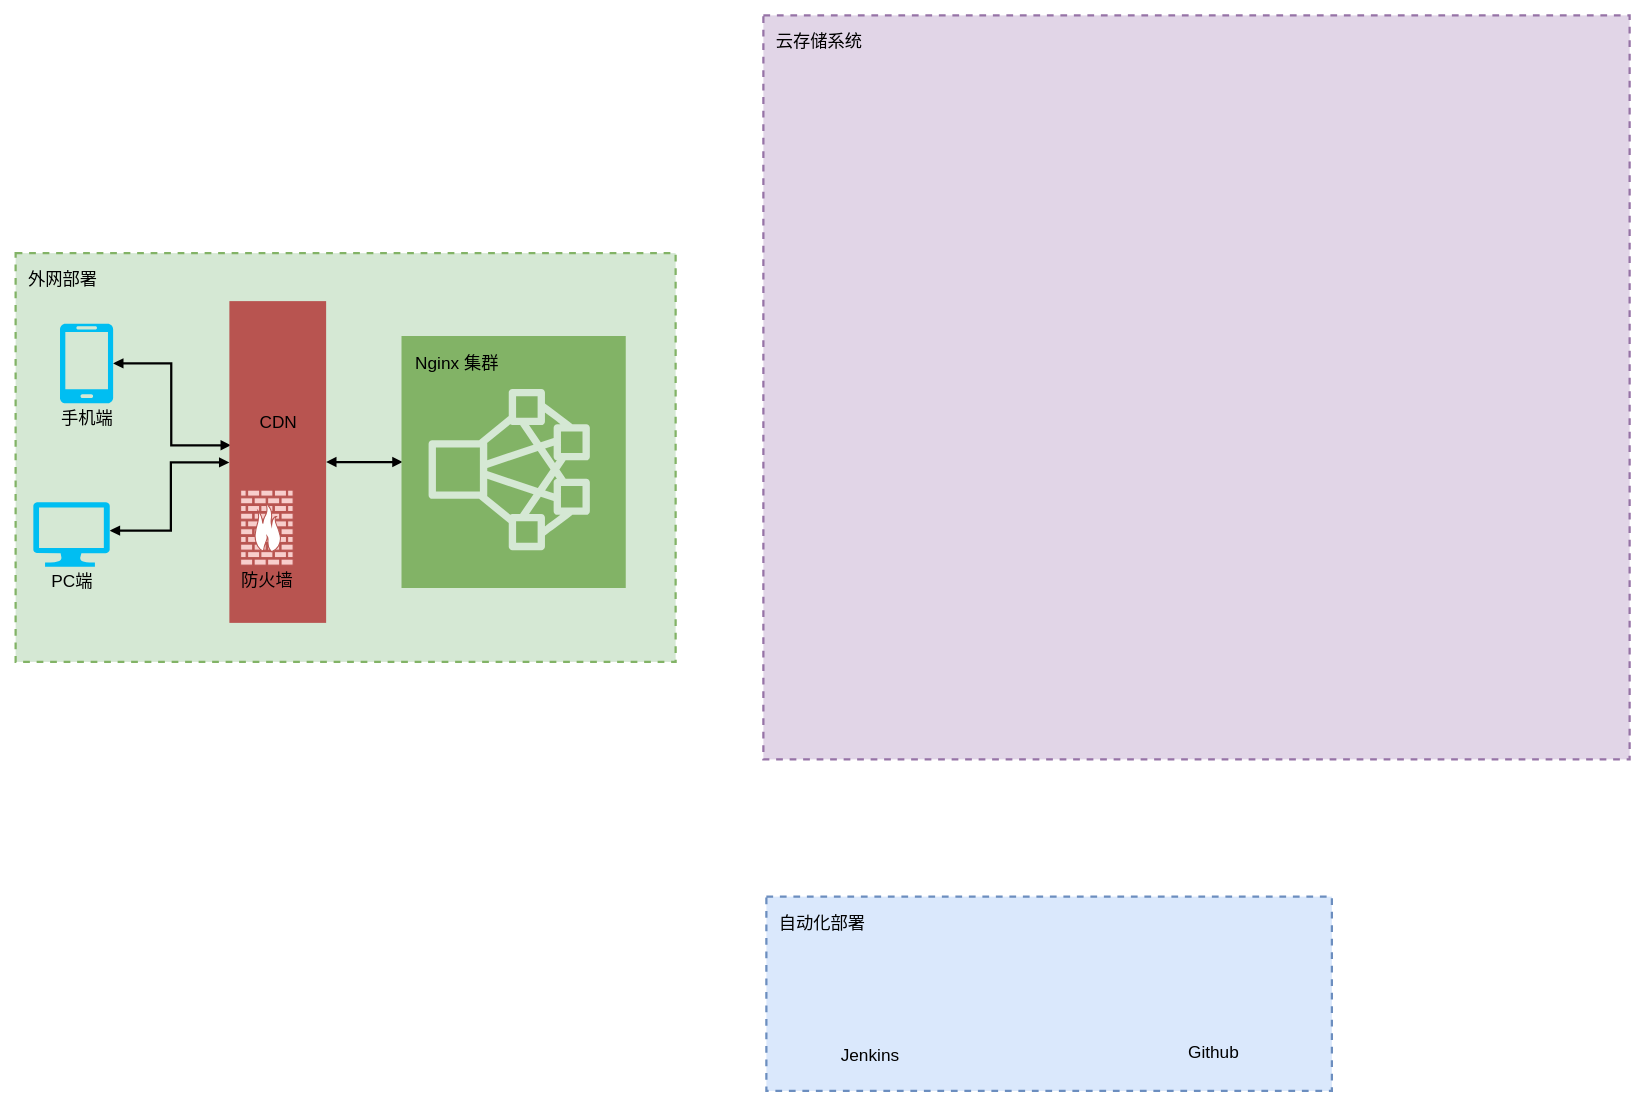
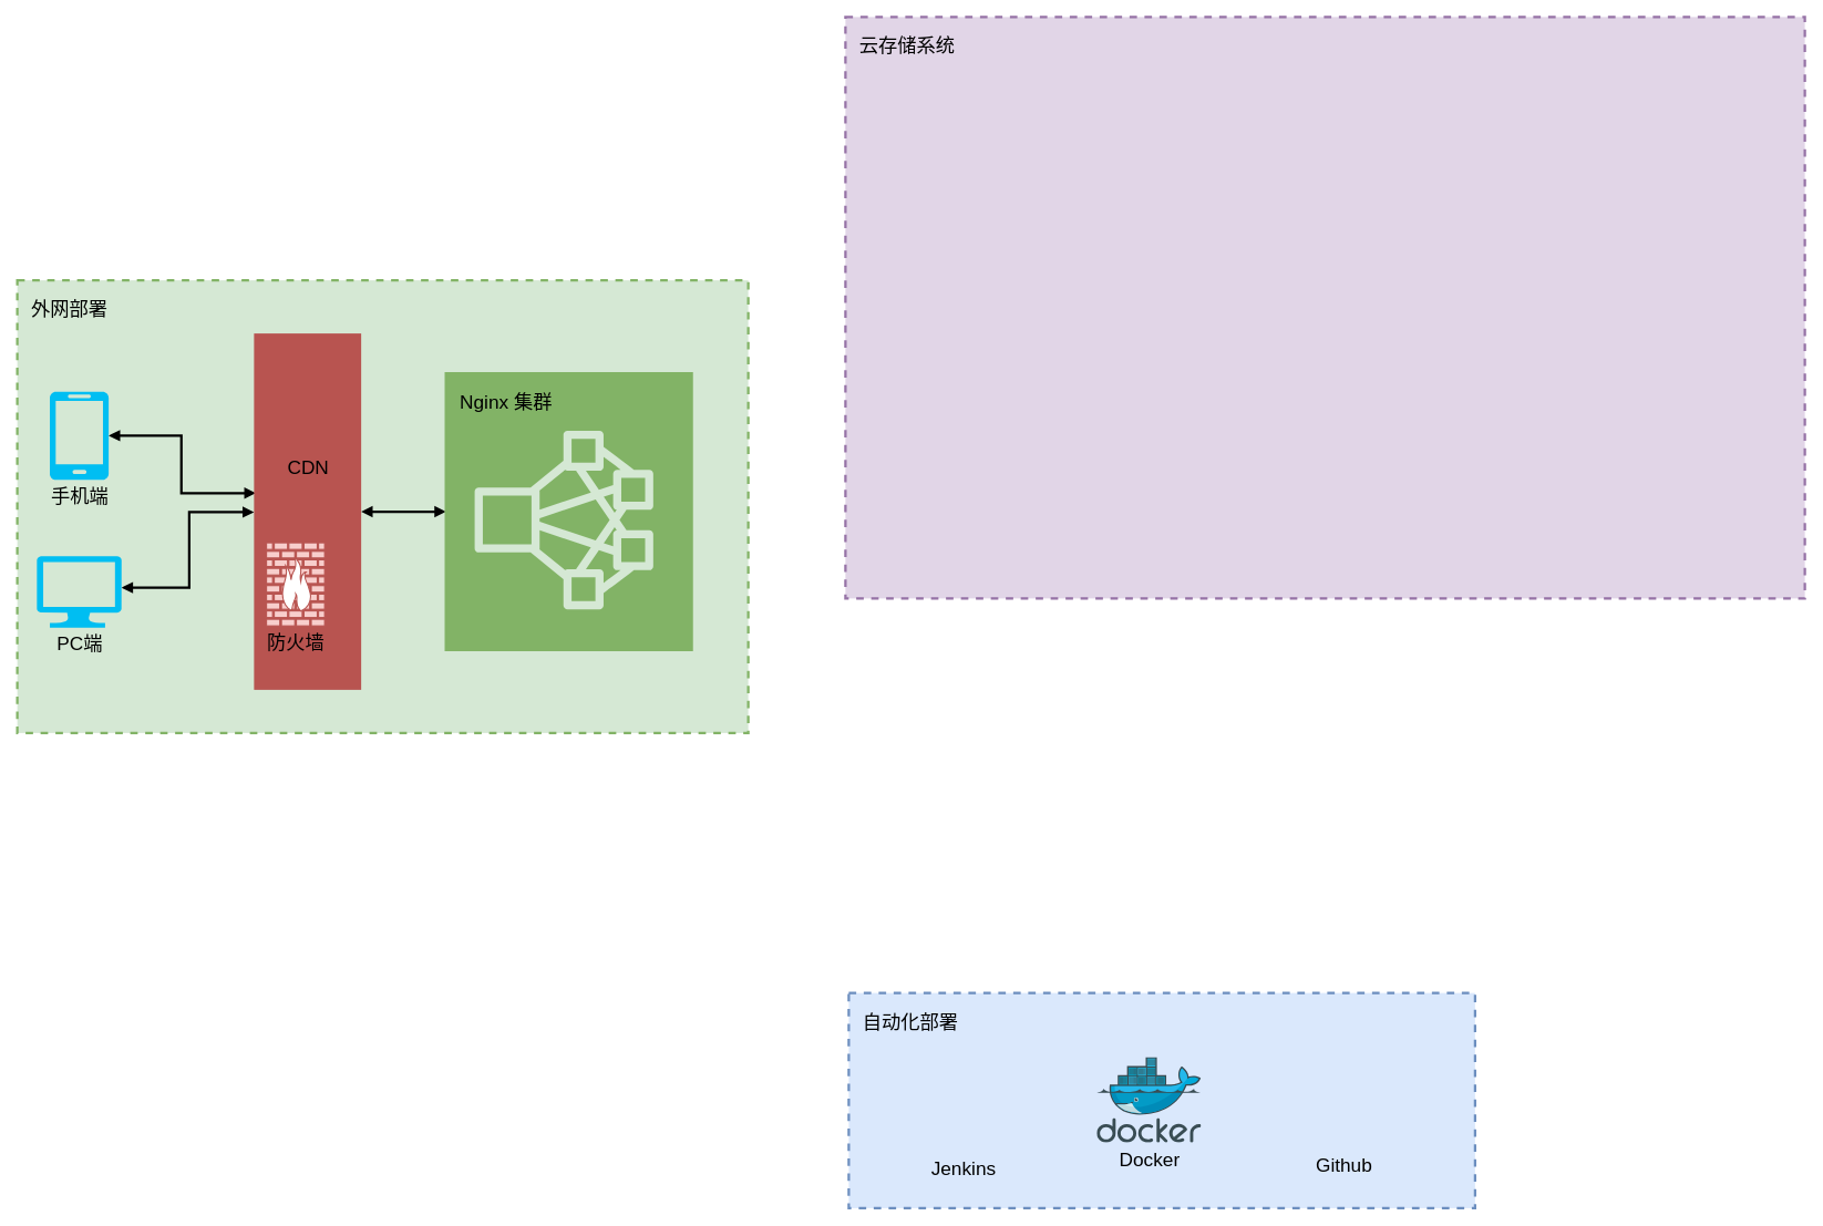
  <mxCell id="0" />
  <mxCell id="1" parent="0" />
  <mxCell id="2" value="外网部署" style="rounded=0;whiteSpace=wrap;html=1;dashed=1;fontSize=23;strokeWidth=3;fillColor=#d5e8d4;align=left;verticalAlign=top;spacingTop=15;spacing=2;spacingLeft=15;strokeColor=#82b366;" vertex="1" parent="1"><mxGeometry x="20" y="337" width="880" height="545" as="geometry" /></mxCell>
  <mxCell id="3" style="edgeStyle=orthogonalEdgeStyle;rounded=0;orthogonalLoop=1;jettySize=auto;html=1;fontSize=23;entryX=0.016;entryY=0.448;entryDx=0;entryDy=0;entryPerimeter=0;strokeWidth=3;startArrow=block;startFill=1;endArrow=block;endFill=1;" edge="1" parent="1" source="4" target="12"><mxGeometry relative="1" as="geometry" /></mxCell>
- <mxCell id="4" value="手机端" style="verticalLabelPosition=bottom;html=1;verticalAlign=top;align=center;strokeColor=none;fillColor=#00BEF2;shape=mxgraph.azure.mobile;pointerEvents=1;rounded=1;dashed=1;fontSize=23;" vertex="1" parent="1"><mxGeometry x="79" y="431" width="71" height="106" as="geometry" /></mxCell>
+ <mxCell id="4" value="手机端" style="verticalLabelPosition=bottom;html=1;verticalAlign=top;align=center;strokeColor=none;fillColor=#00BEF2;shape=mxgraph.azure.mobile;pointerEvents=1;rounded=1;dashed=1;fontSize=23;" vertex="1" parent="1"><mxGeometry x="59" y="471" width="71" height="106" as="geometry" /></mxCell>
  <mxCell id="5" style="edgeStyle=orthogonalEdgeStyle;rounded=0;orthogonalLoop=1;jettySize=auto;html=1;fontSize=23;strokeWidth=3;startArrow=block;startFill=1;endArrow=block;endFill=1;" edge="1" parent="1" source="6" target="12"><mxGeometry relative="1" as="geometry"><Array as="points"><mxPoint x="227" y="707" /><mxPoint x="227" y="616" /></Array></mxGeometry></mxCell>
  <mxCell id="6" value="PC端" style="verticalLabelPosition=bottom;html=1;verticalAlign=top;align=center;strokeColor=none;fillColor=#00BEF2;shape=mxgraph.azure.computer;pointerEvents=1;rounded=1;dashed=1;fontSize=23;" vertex="1" parent="1"><mxGeometry x="43.5" y="669" width="102" height="86" as="geometry" /></mxCell>
  <mxCell id="7" value="自动化部署" style="rounded=0;whiteSpace=wrap;html=1;dashed=1;fontSize=23;strokeWidth=3;fillColor=#dae8fc;align=left;verticalAlign=top;spacingTop=15;spacing=2;spacingLeft=15;strokeColor=#6c8ebf;" vertex="1" parent="1"><mxGeometry x="1021" y="1195" width="754" height="259" as="geometry" /></mxCell>
+ <mxCell id="8" value="Docker" style="sketch=0;aspect=fixed;html=1;points=[];align=center;image;fontSize=23;image=img/lib/mscae/Docker.svg;rounded=1;dashed=1;strokeWidth=3;fillColor=none;gradientColor=none;labelBackgroundColor=none;" vertex="1" parent="1"><mxGeometry x="1320" y="1272.5" width="125.62" height="103" as="geometry" /></mxCell>
  <mxCell id="9" value="Jenkins" style="shape=image;html=1;verticalAlign=top;verticalLabelPosition=bottom;labelBackgroundColor=none;imageAspect=0;aspect=fixed;image=https://cdn0.iconfinder.com/data/icons/font-awesome-brands-vol-1/512/jenkins-128.png;rounded=1;dashed=1;fontSize=23;strokeWidth=3;fillColor=none;gradientColor=none;" vertex="1" parent="1"><mxGeometry x="1106" y="1280" width="106.5" height="106.5" as="geometry" /></mxCell>
  <mxCell id="10" value="Github" style="shape=image;html=1;verticalAlign=top;verticalLabelPosition=bottom;labelBackgroundColor=none;imageAspect=0;aspect=fixed;image=https://cdn0.iconfinder.com/data/icons/social-network-9/50/29-128.png;rounded=1;dashed=1;fontSize=23;strokeWidth=3;fillColor=none;gradientColor=none;" vertex="1" parent="1"><mxGeometry x="1553" y="1254" width="128" height="128" as="geometry" /></mxCell>
  <mxCell id="11" style="edgeStyle=orthogonalEdgeStyle;rounded=0;orthogonalLoop=1;jettySize=auto;html=1;entryX=0;entryY=0.5;entryDx=0;entryDy=0;fontSize=23;startArrow=block;startFill=1;endArrow=block;endFill=1;strokeWidth=3;" edge="1" parent="1" source="12" target="15"><mxGeometry relative="1" as="geometry" /></mxCell>
  <mxCell id="12" value="" style="rounded=0;whiteSpace=wrap;html=1;fontSize=23;strokeWidth=3;fillColor=#b85450;align=left;verticalAlign=top;spacingTop=15;spacing=2;spacingLeft=15;strokeColor=none;" vertex="1" parent="1"><mxGeometry x="305" y="401" width="129" height="429" as="geometry" /></mxCell>
  <mxCell id="13" value="CDN" style="shape=image;html=1;verticalAlign=top;verticalLabelPosition=bottom;labelBackgroundColor=none;imageAspect=0;aspect=fixed;image=https://cdn2.iconfinder.com/data/icons/whcompare-servers-web-hosting/50/cdn-128.png;rounded=1;fontSize=23;strokeWidth=3;fillColor=none;gradientColor=none;" vertex="1" parent="1"><mxGeometry x="320" y="444" width="99" height="99" as="geometry" /></mxCell>
  <mxCell id="14" value="防火墙" style="verticalAlign=top;verticalLabelPosition=bottom;labelPosition=center;align=center;html=1;outlineConnect=0;fillColor=#f8cecc;strokeColor=#b85450;gradientDirection=north;strokeWidth=2;shape=mxgraph.networks.firewall;rounded=1;labelBackgroundColor=none;fontSize=23;" vertex="1" parent="1"><mxGeometry x="320" y="653" width="70" height="100" as="geometry" /></mxCell>
  <mxCell id="15" value="Nginx 集群" style="rounded=0;whiteSpace=wrap;html=1;fontSize=23;strokeWidth=3;fillColor=#82b366;align=left;verticalAlign=top;spacingTop=15;spacing=2;spacingLeft=15;strokeColor=#82b366;" vertex="1" parent="1"><mxGeometry x="536" y="449" width="296" height="333" as="geometry" /></mxCell>
  <mxCell id="16" value="" style="sketch=0;outlineConnect=0;fillColor=#d5e8d4;strokeColor=#82b366;dashed=0;verticalLabelPosition=bottom;verticalAlign=top;align=center;html=1;fontSize=12;fontStyle=0;aspect=fixed;pointerEvents=1;shape=mxgraph.aws4.cluster;rounded=1;labelBackgroundColor=none;" vertex="1" parent="1"><mxGeometry x="570.62" y="518" width="215" height="215" as="geometry" /></mxCell>
- <mxCell id="17" value="云存储系统" style="rounded=0;whiteSpace=wrap;html=1;dashed=1;fontSize=23;strokeWidth=3;fillColor=#e1d5e7;align=left;verticalAlign=top;spacingTop=15;spacing=2;spacingLeft=15;strokeColor=#9673a6;" vertex="1" parent="1"><mxGeometry x="1017" y="20" width="1155" height="992" as="geometry" /></mxCell>
+ <mxCell id="17" value="云存储系统" style="rounded=0;whiteSpace=wrap;html=1;dashed=1;fontSize=23;strokeWidth=3;fillColor=#e1d5e7;align=left;verticalAlign=top;spacingTop=15;spacing=2;spacingLeft=15;strokeColor=#9673a6;" vertex="1" parent="1"><mxGeometry x="1017" y="20" width="1155" height="700" as="geometry" /></mxCell>
